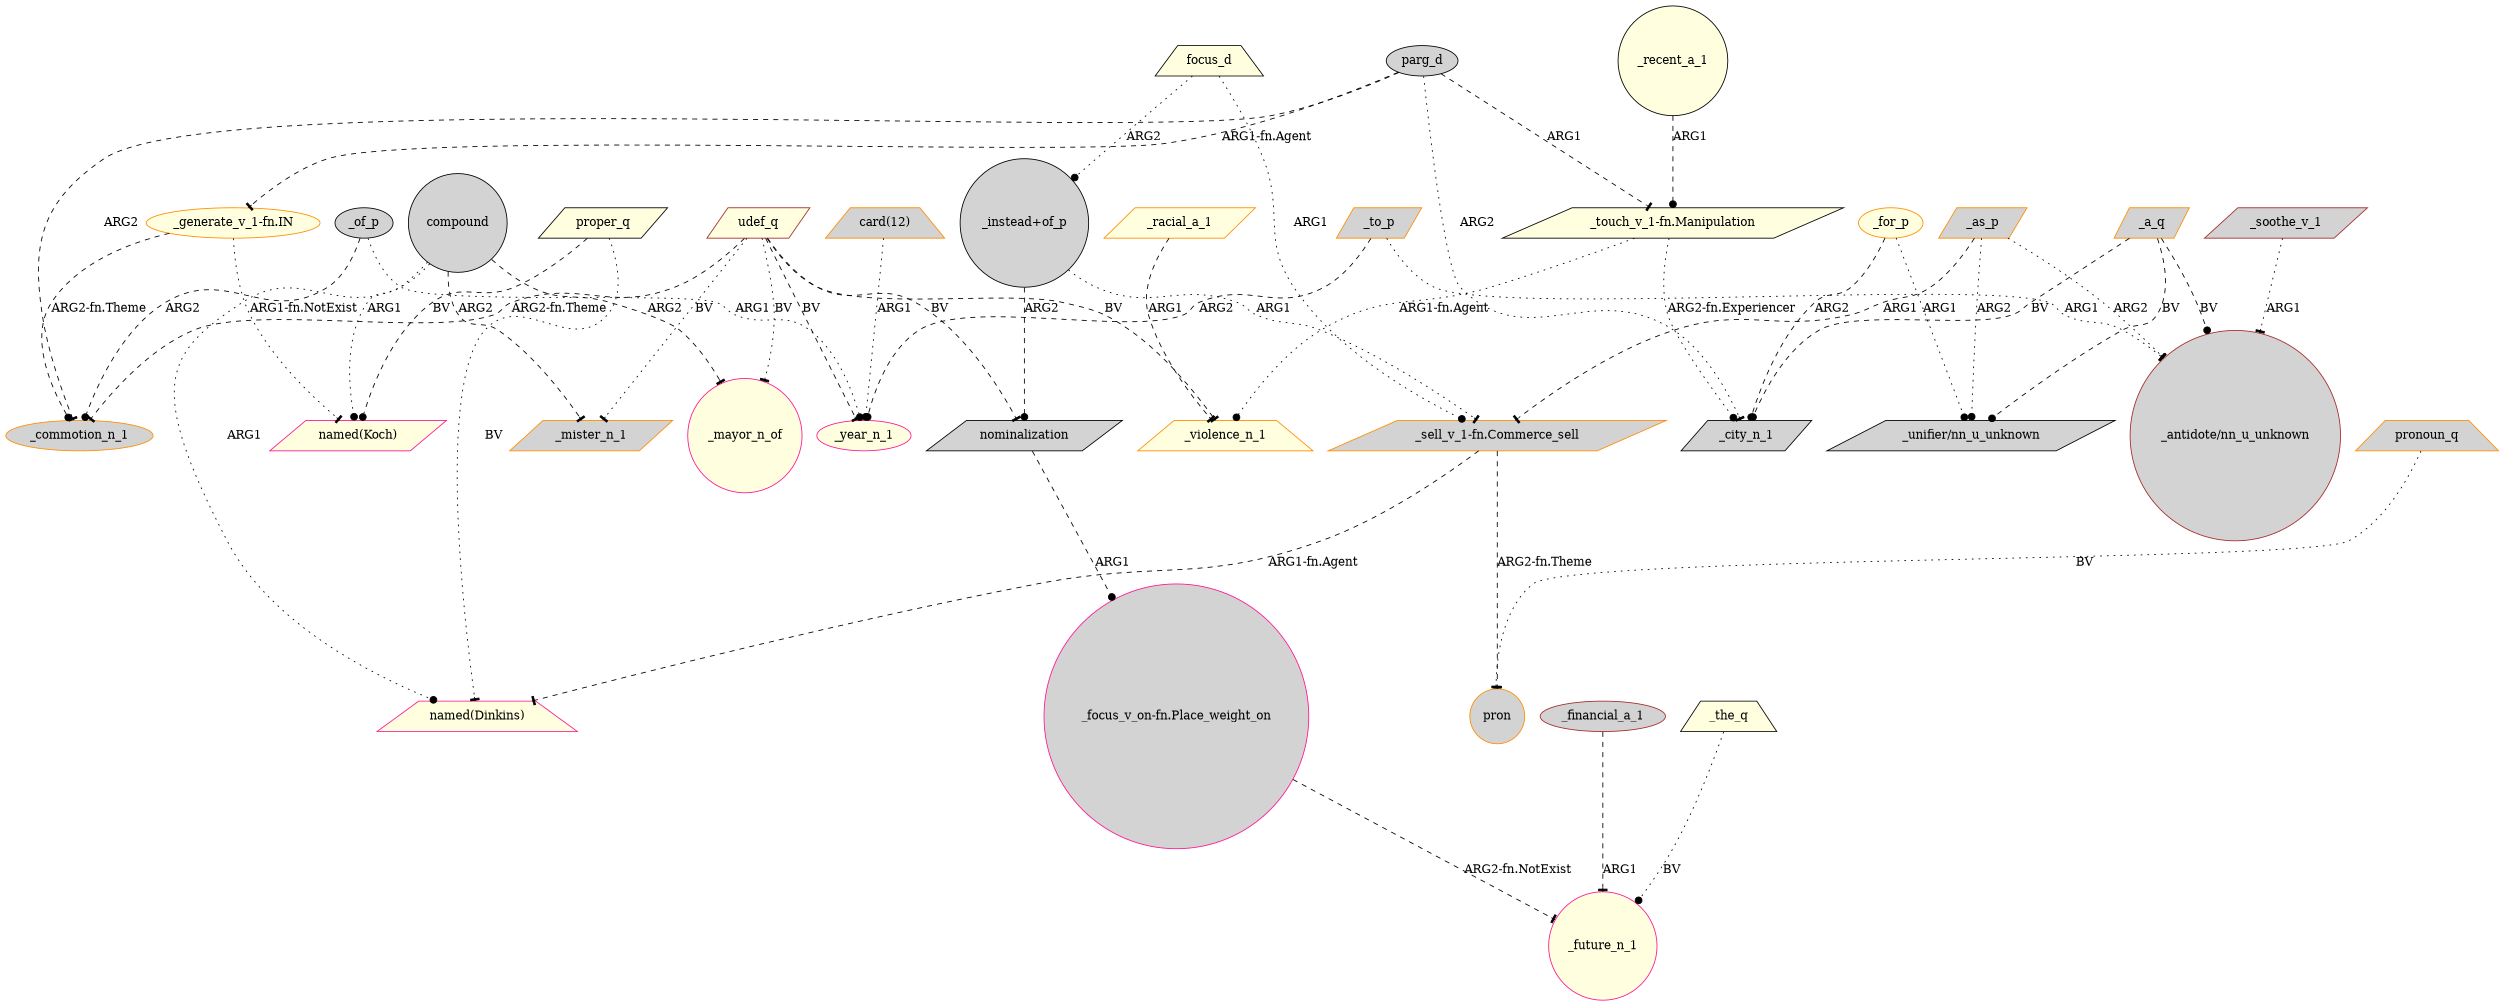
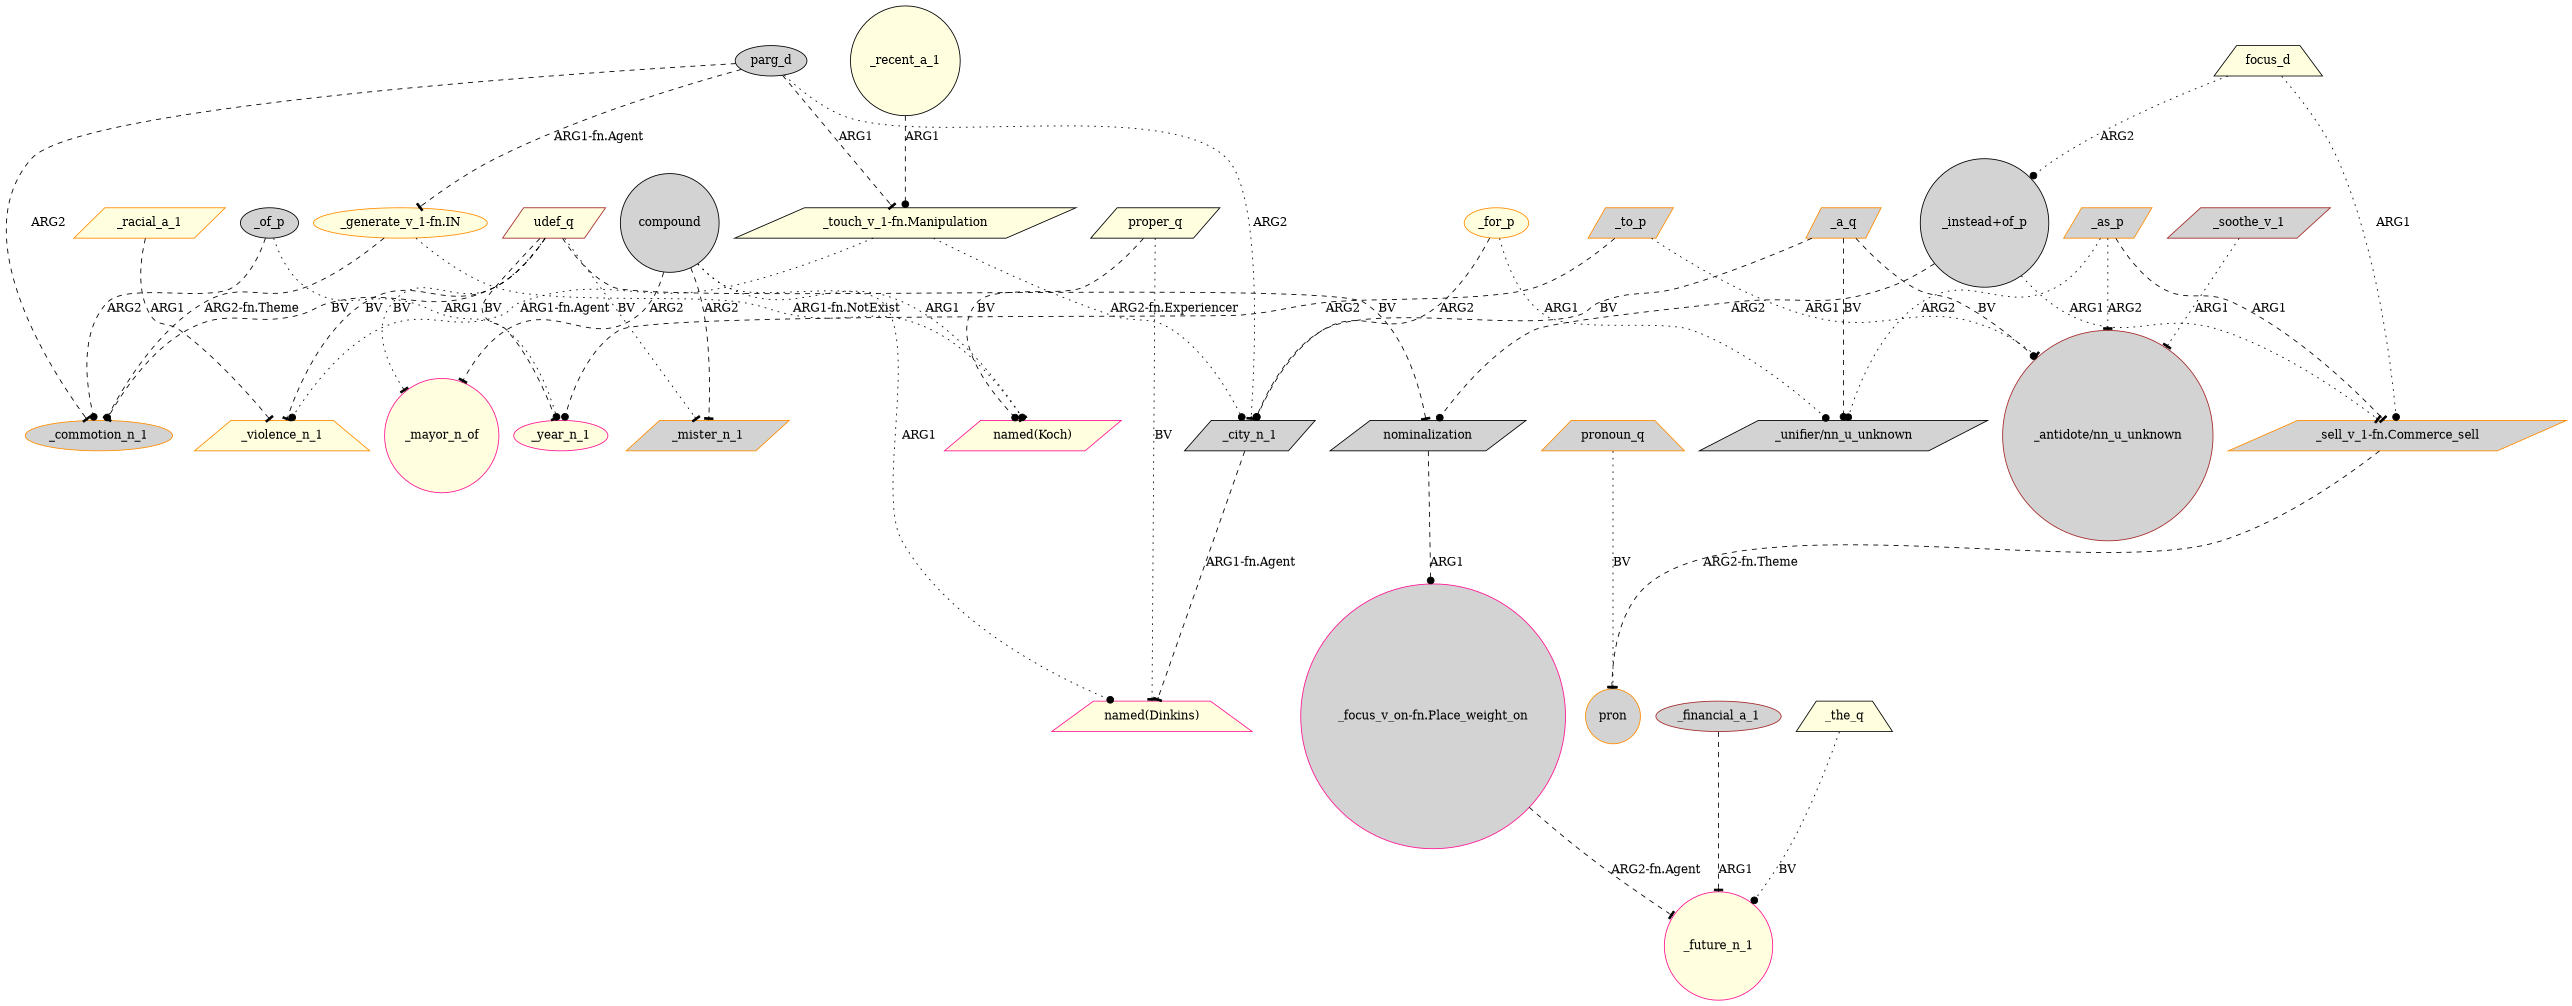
  digraph {
    node [color=darkorange fillcolor=lightgrey shape=parallelogram style=filled]
    edge [arrowhead=tee style=dashed]
    udef_q [color=brown fillcolor=lightyellow]
    _commotion_n_1 [shape=ellipse]
    _violence_n_1 [fillcolor=lightyellow shape=trapezium]
    _mister_n_1
    _mayor_n_of [color=deeppink fillcolor=lightyellow shape=circle]
    _year_n_1 [color=deeppink fillcolor=lightyellow shape=ellipse]
    nominalization [color=black]
    "_focus_v_on-fn.Place_weight_on" [color=deeppink shape=circle]
    proper_q [color=black fillcolor=lightyellow]
    "named(Koch)" [color=deeppink fillcolor=lightyellow]
    "named(Dinkins)" [color=deeppink fillcolor=lightyellow shape=trapezium]
    _soothe_v_1 [color=brown]
    "_antidote/nn_u_unknown" [color=brown shape=circle]
    "_generate_v_1-fn.IN" [fillcolor=lightyellow shape=ellipse]
    compound [color=black shape=circle]
    _a_q
    _city_n_1 [color=black]
    "_unifier/nn_u_unknown" [color=black]
    "_sell_v_1-fn.Commerce_sell"
    pron [shape=circle]
    "_touch_v_1-fn.Manipulation" [color=black fillcolor=lightyellow]
    "_instead+of_p" [color=black shape=circle]
    _of_p [color=black shape=ellipse]
    _for_p [fillcolor=lightyellow shape=ellipse]
    _as_p
    _future_n_1 [color=deeppink fillcolor=lightyellow shape=circle]
    _racial_a_1 [fillcolor=lightyellow]
    focus_d [color=black fillcolor=lightyellow shape=trapezium]
    _to_p
-   "card(12)" [shape=trapezium]
    pronoun_q [shape=trapezium]
    parg_d [color=black shape=ellipse]
    _recent_a_1 [color=black fillcolor=lightyellow shape=circle]
    _financial_a_1 [color=brown shape=ellipse]
    _the_q [color=black fillcolor=lightyellow shape=trapezium]
-   udef_q -> _commotion_n_1 [label="ARG2-fn.Theme"]
+   udef_q -> _commotion_n_1 [label=BV]
    udef_q -> _violence_n_1 [label=BV]
    udef_q -> _mister_n_1 [label=BV style=dotted]
    udef_q -> _mayor_n_of [label=BV style=dotted]
    udef_q -> _year_n_1 [label=BV]
    udef_q -> nominalization [label=BV]
    nominalization -> "_focus_v_on-fn.Place_weight_on" [arrowhead=dot label=ARG1]
-   "_focus_v_on-fn.Place_weight_on" -> _future_n_1 [label="ARG2-fn.NotExist"]
+   "_focus_v_on-fn.Place_weight_on" -> _future_n_1 [label="ARG2-fn.Agent"]
    proper_q -> "named(Koch)" [arrowhead=dot label=BV]
    proper_q -> "named(Dinkins)" [label=BV style=dotted]
    _soothe_v_1 -> "_antidote/nn_u_unknown" [label=ARG1 style=dotted]
    "_generate_v_1-fn.IN" -> _commotion_n_1 [arrowhead=dot label="ARG2-fn.Theme"]
    "_generate_v_1-fn.IN" -> "named(Koch)" [label="ARG1-fn.NotExist" style=dotted]
    compound -> _mister_n_1 [label=ARG2]
    compound -> _mayor_n_of [label=ARG2]
    compound -> "named(Koch)" [arrowhead=dot label=ARG1 style=dotted]
    compound -> "named(Dinkins)" [arrowhead=dot label=ARG1 style=dotted]
    _a_q -> "_antidote/nn_u_unknown" [arrowhead=dot label=BV]
    _a_q -> _city_n_1 [arrowhead=dot label=BV]
    _a_q -> "_unifier/nn_u_unknown" [arrowhead=dot label=BV]
-   "_sell_v_1-fn.Commerce_sell" -> "named(Dinkins)" [label="ARG1-fn.Agent"]
+   _city_n_1 -> "named(Dinkins)" [label="ARG1-fn.Agent"]
    "_sell_v_1-fn.Commerce_sell" -> pron [label="ARG2-fn.Theme"]
    "_touch_v_1-fn.Manipulation" -> _violence_n_1 [arrowhead=dot label="ARG1-fn.Agent" style=dotted]
    "_touch_v_1-fn.Manipulation" -> _city_n_1 [arrowhead=dot label="ARG2-fn.Experiencer" style=dotted]
    "_instead+of_p" -> nominalization [arrowhead=dot label=ARG2]
    "_instead+of_p" -> "_sell_v_1-fn.Commerce_sell" [label=ARG1 style=dotted]
    _of_p -> _commotion_n_1 [arrowhead=dot label=ARG2]
    _of_p -> _year_n_1 [arrowhead=dot label=ARG1 style=dotted]
    _for_p -> _city_n_1 [arrowhead=dot label=ARG2]
    _for_p -> "_unifier/nn_u_unknown" [arrowhead=dot label=ARG1 style=dotted]
    _as_p -> "_antidote/nn_u_unknown" [label=ARG2 style=dotted]
    _as_p -> "_unifier/nn_u_unknown" [arrowhead=dot label=ARG2 style=dotted]
    _as_p -> "_sell_v_1-fn.Commerce_sell" [label=ARG1]
    _racial_a_1 -> _violence_n_1 [label=ARG1]
    focus_d -> "_sell_v_1-fn.Commerce_sell" [arrowhead=dot label=ARG1 style=dotted]
    focus_d -> "_instead+of_p" [arrowhead=dot label=ARG2 style=dotted]
    _to_p -> _year_n_1 [arrowhead=dot label=ARG2]
    _to_p -> "_antidote/nn_u_unknown" [label=ARG1 style=dotted]
-   "card(12)" -> _year_n_1 [arrowhead=dot label=ARG1 style=dotted]
    pronoun_q -> pron [label=BV style=dotted]
    parg_d -> _commotion_n_1 [label=ARG2]
    parg_d -> "_generate_v_1-fn.IN" [label="ARG1-fn.Agent"]
    parg_d -> _city_n_1 [label=ARG2 style=dotted]
    parg_d -> "_touch_v_1-fn.Manipulation" [label=ARG1]
    _recent_a_1 -> "_touch_v_1-fn.Manipulation" [arrowhead=dot label=ARG1]
    _financial_a_1 -> _future_n_1 [label=ARG1]
    _the_q -> _future_n_1 [arrowhead=dot label=BV style=dotted]
  }
